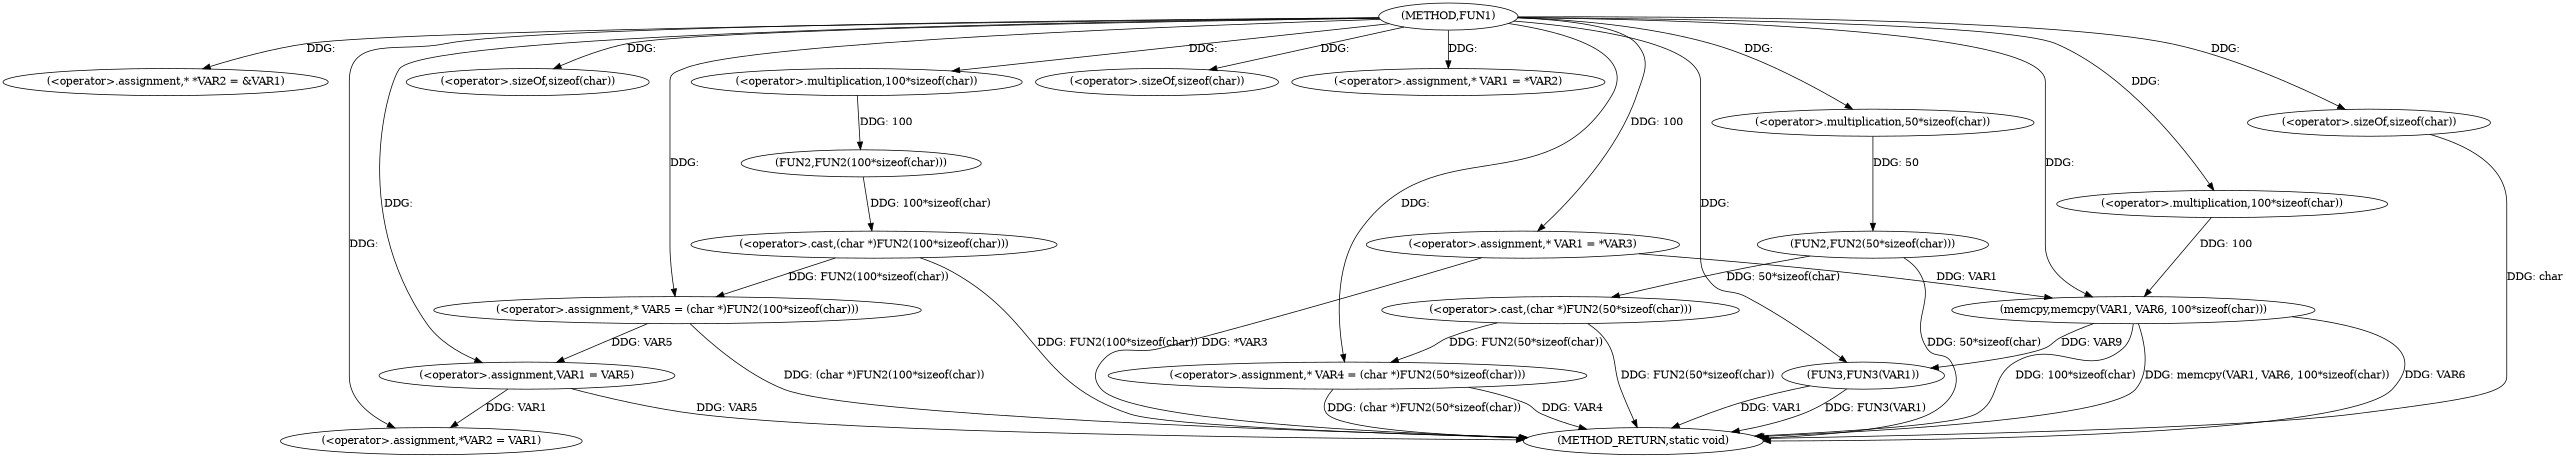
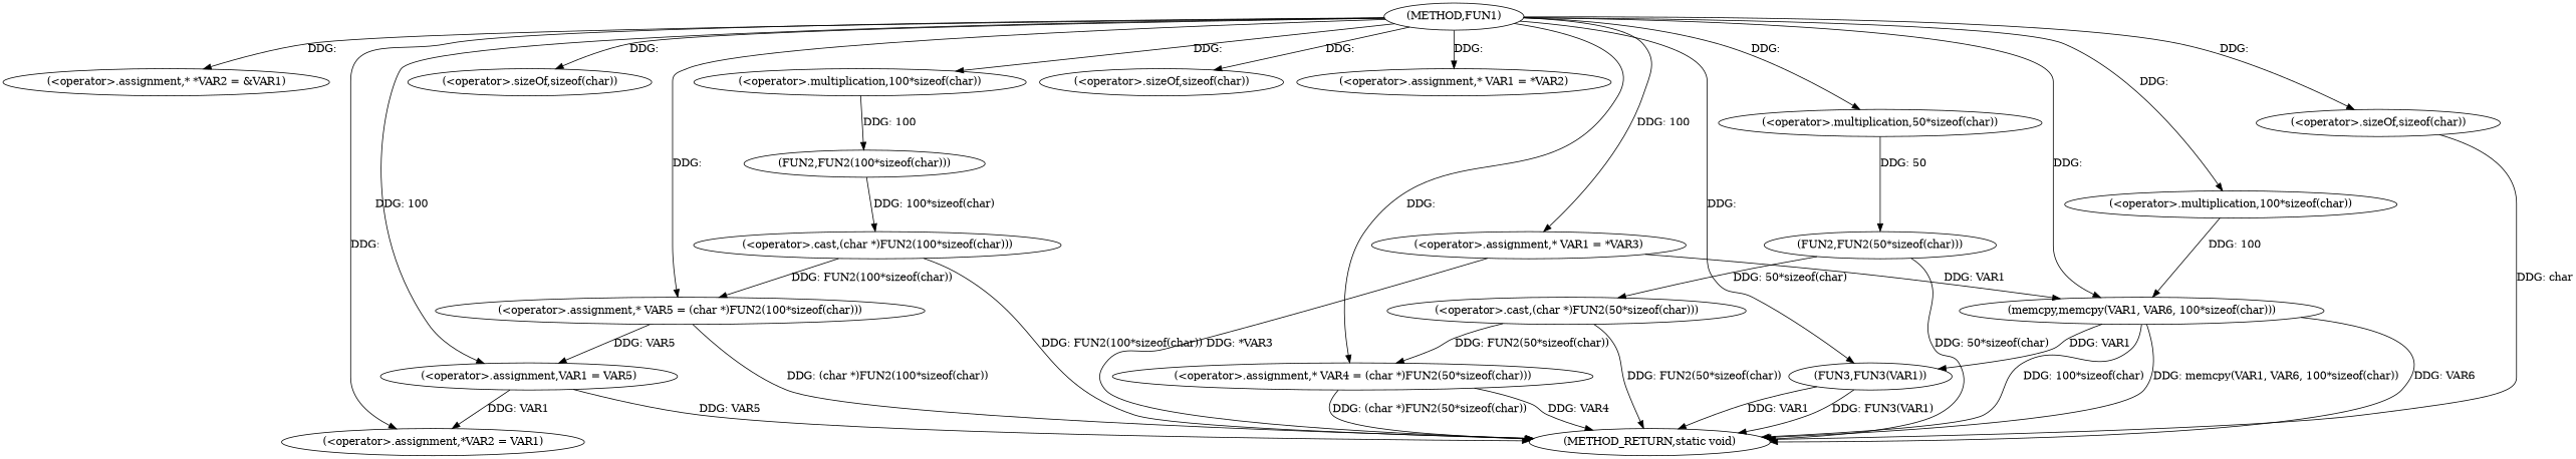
  digraph {
    n1 [label="(METHOD,FUN1)"]
    n2 [label="(<operator>.assignment,* *VAR2 = &VAR1)"]
    n3 [label="(<operator>.assignment,* VAR4 = (char *)FUN2(50*sizeof(char)))"]
    n4 [label="(<operator>.multiplication,50*sizeof(char))"]
    n5 [label="(<operator>.sizeOf,sizeof(char))"]
    n6 [label="(<operator>.assignment,* VAR5 = (char *)FUN2(100*sizeof(char)))"]
    n7 [label="(<operator>.multiplication,100*sizeof(char))"]
    n8 [label="(<operator>.sizeOf,sizeof(char))"]
    n9 [label="(<operator>.assignment,* VAR1 = *VAR2)"]
    n10 [label="(<operator>.assignment,VAR1 = VAR5)"]
    n11 [label="(<operator>.assignment,*VAR2 = VAR1)"]
    n12 [label="(<operator>.assignment,* VAR1 = *VAR3)"]
    n13 [label="(memcpy,memcpy(VAR1, VAR6, 100*sizeof(char)))"]
    n14 [label="(<operator>.multiplication,100*sizeof(char))"]
    n15 [label="(<operator>.sizeOf,sizeof(char))"]
    n16 [label="(FUN3,FUN3(VAR1))"]
    n17 [label="(METHOD_RETURN,static void)"]
    n18 [label="(FUN2,FUN2(50*sizeof(char)))"]
    n19 [label="(FUN2,FUN2(100*sizeof(char)))"]
    n20 [label="(<operator>.cast,(char *)FUN2(50*sizeof(char)))"]
    n21 [label="(<operator>.cast,(char *)FUN2(100*sizeof(char)))"]
    n1 -> n2 [label="DDG: "]
    n1 -> n3 [label="DDG: "]
    n1 -> n4 [label="DDG: "]
    n1 -> n5 [label="DDG: "]
    n1 -> n6 [label="DDG: "]
    n1 -> n7 [label="DDG: "]
    n1 -> n8 [label="DDG: "]
    n1 -> n9 [label="DDG: "]
-   n1 -> n10 [label="DDG: "]
+   n1 -> n10 [label="DDG: 100"]
    n1 -> n11 [label="DDG: "]
    n1 -> n12 [label="DDG: 100"]
    n1 -> n13 [label="DDG: "]
    n1 -> n14 [label="DDG: "]
    n1 -> n15 [label="DDG: "]
    n1 -> n16 [label="DDG: "]
    n3 -> n17 [label="DDG: VAR4"]
    n3 -> n17 [label="DDG: (char *)FUN2(50*sizeof(char))"]
    n4 -> n18 [label="DDG: 50"]
    n6 -> n10 [label="DDG: VAR5"]
    n6 -> n17 [label="DDG: (char *)FUN2(100*sizeof(char))"]
    n7 -> n19 [label="DDG: 100"]
    n10 -> n11 [label="DDG: VAR1"]
    n10 -> n17 [label="DDG: VAR5"]
    n12 -> n13 [label="DDG: VAR1"]
    n12 -> n17 [label="DDG: *VAR3"]
-   n13 -> n16 [label="DDG: VAR9"]
+   n13 -> n16 [label="DDG: VAR1"]
    n13 -> n17 [label="DDG: 100*sizeof(char)"]
    n13 -> n17 [label="DDG: memcpy(VAR1, VAR6, 100*sizeof(char))"]
    n13 -> n17 [label="DDG: VAR6"]
    n14 -> n13 [label="DDG: 100"]
    n15 -> n17 [label="DDG: char"]
    n16 -> n17 [label="DDG: VAR1"]
    n16 -> n17 [label="DDG: FUN3(VAR1)"]
    n18 -> n17 [label="DDG: 50*sizeof(char)"]
    n18 -> n20 [label="DDG: 50*sizeof(char)"]
    n19 -> n21 [label="DDG: 100*sizeof(char)"]
    n20 -> n3 [label="DDG: FUN2(50*sizeof(char))"]
    n20 -> n17 [label="DDG: FUN2(50*sizeof(char))"]
    n21 -> n6 [label="DDG: FUN2(100*sizeof(char))"]
    n21 -> n17 [label="DDG: FUN2(100*sizeof(char))"]
  }
